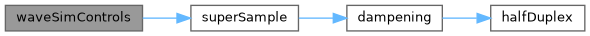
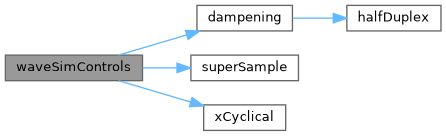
  digraph {
    rankdir=LR
    node [color=grey40 fillcolor=white fontname=Helvetica fontsize=10 shape=box style=filled]
    edge [color=steelblue1 fontname=Helvetica fontsize=10 labelfontname=Helvetica labelfontsize=10 style=solid]
    n1 [color=gray40 fillcolor=grey60 fontcolor=black height=0.2 label=waveSimControls width=0.4]
    n2 [height=0.2 label=dampening width=0.4]
    n3 [height=0.2 label=superSample width=0.4]
+   n4 [height=0.2 label=xCyclical width=0.4]
    n5 [height=0.2 label=halfDuplex width=0.4]
-   n3 -> n2
+   n1 -> n2
    n1 -> n3
+   n1 -> n4
    n2 -> n5
  }
